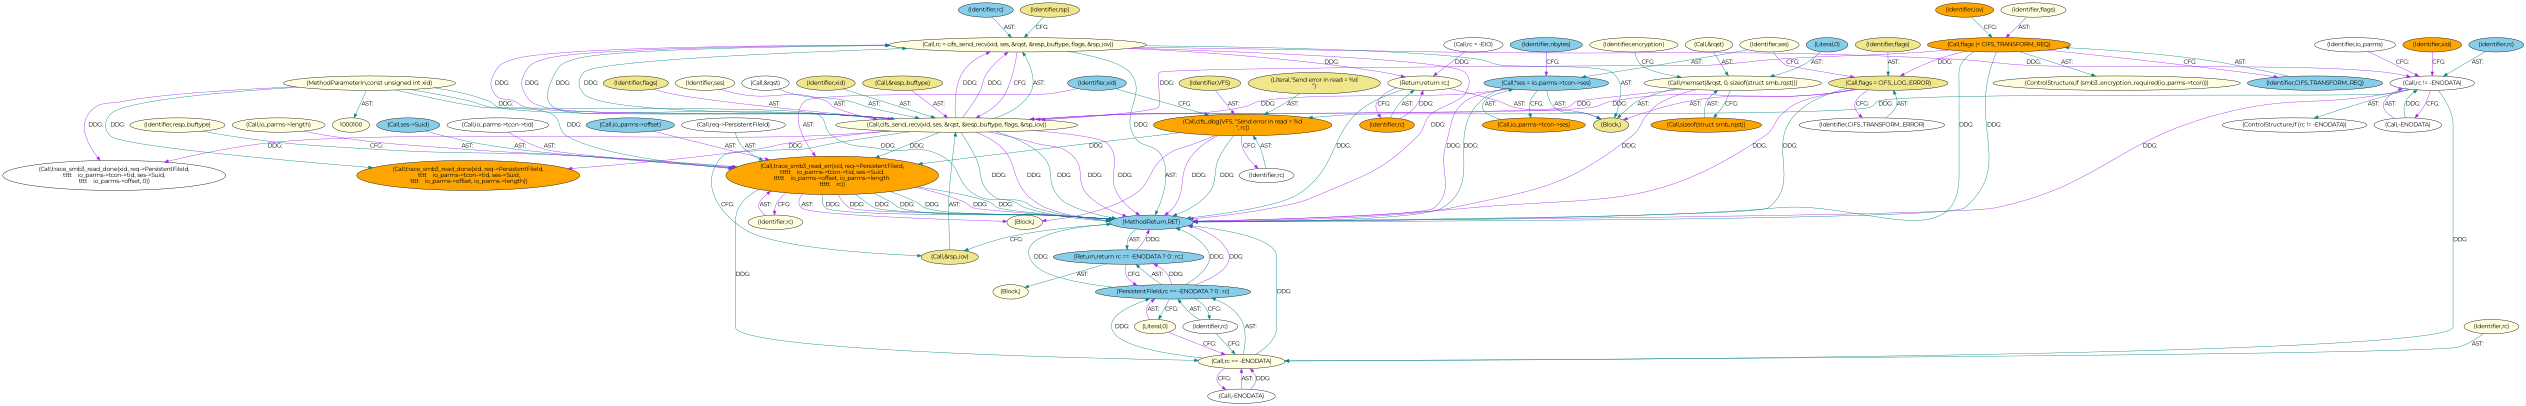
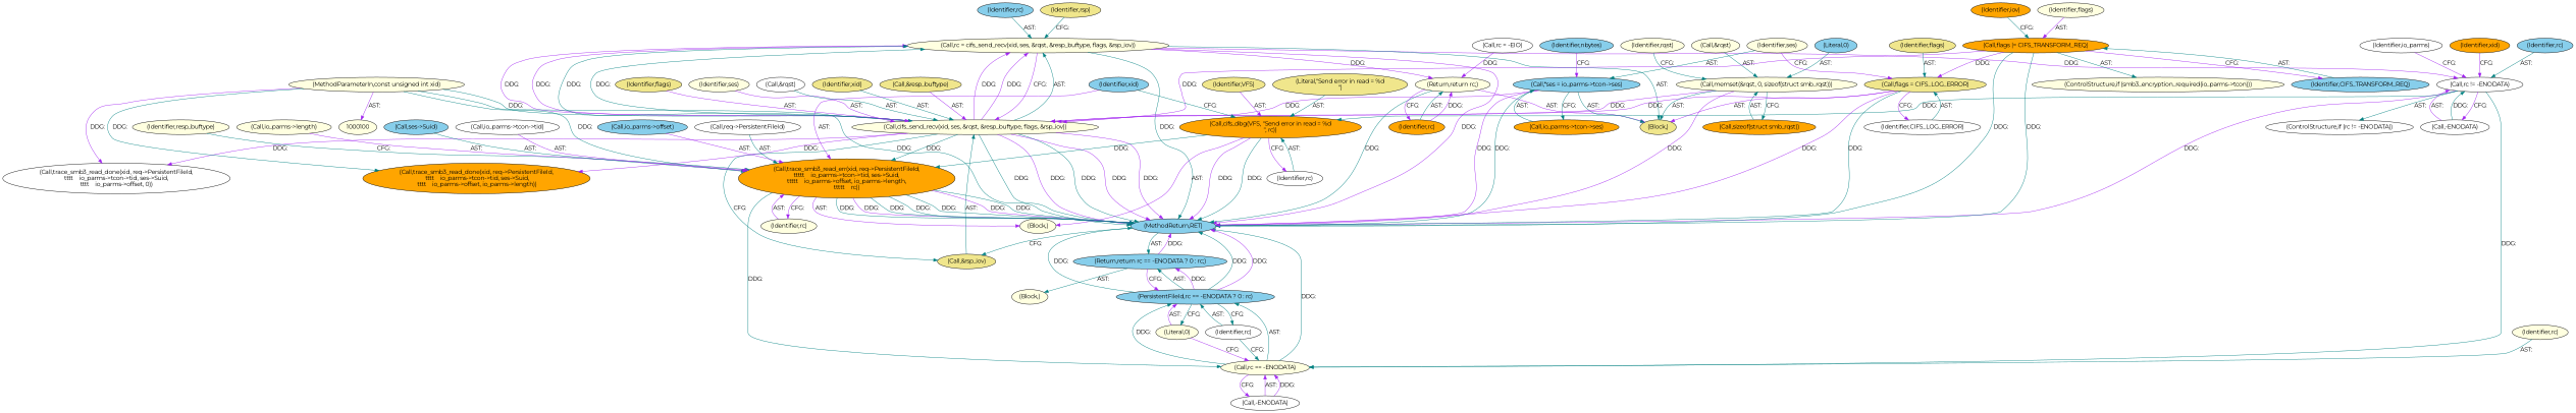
  digraph {
    fontname=Montserrat
    node [fillcolor=lightyellow fontname=Montserrat style=filled]
    edge [color=teal fontname=Montserrat]
    n1 [label="(Call,rc = cifs_send_recv(xid, ses, &rqst, &resp_buftype, flags, &rsp_iov))"]
    n2 [label="(Call,cifs_send_recv(xid, ses, &rqst, &resp_buftype, flags, &rsp_iov))"]
    n3 [fillcolor=white label="(Call,rc != -ENODATA)"]
    n4 [label="(Return,return rc;)"]
    n5 [fillcolor=khaki label="(Block,)"]
    n6 [fillcolor=skyblue label="(MethodReturn,RET)"]
    n7 [fillcolor=orange label="(Call,trace_smb3_read_err(xid, req->PersistentFileId,\n\t\t\t\t\t    io_parms->tcon->tid, ses->Suid,\n\t\t\t\t\t    io_parms->offset, io_parms->length,\n\t\t\t\t\t    rc))"]
    n8 [fillcolor=khaki label="(Call,&rsp_iov)"]
    n9 [fillcolor=white label="(Call,trace_smb3_read_done(xid, req->PersistentFileId,\n\t\t\t\t    io_parms->tcon->tid, ses->Suid,\n\t\t\t\t    io_parms->offset, 0))"]
    n10 [fillcolor=orange label="(Call,trace_smb3_read_done(xid, req->PersistentFileId,\n \t\t\t\t    io_parms->tcon->tid, ses->Suid,\n \t\t\t\t    io_parms->offset, io_parms->length))"]
    n11 [fillcolor=orange label="(Call,cifs_dbg(VFS, \"Send error in read = %d\n\", rc))"]
    n12 [label="(Call,rc == -ENODATA)"]
    n13 [fillcolor=white label="(ControlStructure,if (rc != -ENODATA))"]
    n14 [fillcolor=white label="(Call,-ENODATA)"]
    n15 [fillcolor=orange label="(Identifier,rc)"]
    n16 [fillcolor=skyblue label="(Return,return rc == -ENODATA ? 0 : rc;)"]
    n17 [label="(Block,)"]
    n18 [label="(Identifier,rc)"]
    n19 [label="(MethodParameterIn,const unsigned int xid)"]
    1000100
    n21 [fillcolor=skyblue label="(Call,*ses = io_parms->tcon->ses)"]
    n22 [fillcolor=orange label="(Call,io_parms->tcon->ses)"]
    n23 [label="(Call,memset(&rqst, 0, sizeof(struct smb_rqst)))"]
    n24 [fillcolor=orange label="(Call,sizeof(struct smb_rqst))"]
    n25 [fillcolor=orange label="(Call,flags |= CIFS_TRANSFORM_REQ)"]
    n26 [label="(ControlStructure,if (smb3_encryption_required(io_parms->tcon)))"]
    n27 [fillcolor=skyblue label="(Identifier,CIFS_TRANSFORM_REQ)"]
    n28 [fillcolor=khaki label="(Call,flags = CIFS_LOG_ERROR)"]
-   n29 [fillcolor=white label="(Identifier,CIFS_TRANSFORM_ERROR)"]
+   n29 [fillcolor=white label="(Identifier,CIFS_LOG_ERROR)"]
    n30 [fillcolor=white label="(Identifier,rc)"]
    n31 [fillcolor=skyblue label="(PersistentFileId,rc == -ENODATA ? 0 : rc)"]
    n32 [fillcolor=white label="(Call,-ENODATA)"]
    n33 [label="(Literal,0)"]
    n34 [fillcolor=white label="(Identifier,rc)"]
    n35 [label="(Block,)"]
    n36 [fillcolor=skyblue label="(Identifier,rc)"]
    n37 [label="(Call,&rqst)"]
    n38 [label="(Identifier,resp_buftype)"]
    n39 [fillcolor=skyblue label="(Identifier,nbytes)"]
    n40 [fillcolor=khaki label="(Identifier,rsp)"]
    n41 [fillcolor=khaki label="(Identifier,VFS)"]
    n42 [label="(Call,io_parms->length)"]
    n43 [fillcolor=white label="(Call,rc = -EIO)"]
    n44 [fillcolor=khaki label="(Identifier,flags)"]
    n45 [label="(Identifier,ses)"]
    n46 [fillcolor=orange label="(Identifier,iov)"]
    n47 [fillcolor=skyblue label="(Call,ses->Suid)"]
    n48 [fillcolor=white label="(Call,&rqst)"]
    n49 [fillcolor=khaki label="(Identifier,xid)"]
    n50 [label="(Identifier,rc)"]
    n51 [fillcolor=white label="(Call,io_parms->tcon->tid)"]
    n52 [fillcolor=white label="(Call,req->PersistentFileId)"]
    n53 [fillcolor=skyblue label="(Literal,0)"]
    n54 [fillcolor=skyblue label="(Identifier,xid)"]
    n55 [fillcolor=skyblue label="(Identifier,rc)"]
    n56 [fillcolor=khaki label="(Literal,\"Send error in read = %d\n\")"]
    n57 [fillcolor=skyblue label="(Call,io_parms->offset)"]
    n58 [fillcolor=white label="(Identifier,io_parms)"]
-   n59 [label="(Identifier,encryption)"]
+   n59 [label="(Identifier,rqst)"]
    n60 [label="(Identifier,flags)"]
    n61 [fillcolor=khaki label="(Call,&resp_buftype)"]
    n62 [fillcolor=khaki label="(Identifier,flags)"]
    n63 [fillcolor=orange label="(Identifier,xid)"]
    n64 [label="(Identifier,ses)"]
    n1 -> n2 [color=purple label="CFG: "]
    n1 -> n3 [color=purple label="DDG: "]
    n1 -> n4 [color=purple label="DDG: "]
    n1 -> n5 [label="AST: "]
    n1 -> n6 [label="DDG: "]
    n1 -> n6 [color=purple label="DDG: "]
    n2 -> n1 [label="AST: "]
    n2 -> n1 [color=purple label="DDG: "]
    n2 -> n1 [color=purple label="DDG: "]
    n2 -> n1 [color=purple label="DDG: "]
    n2 -> n1 [color=purple label="DDG: "]
    n2 -> n1 [label="DDG: "]
    n2 -> n1 [label="DDG: "]
    n2 -> n6 [color=purple label="DDG: "]
    n2 -> n6 [label="DDG: "]
    n2 -> n6 [color=purple label="DDG: "]
    n2 -> n6 [color=purple label="DDG: "]
    n2 -> n6 [label="DDG: "]
    n2 -> n7 [label="DDG: "]
    n2 -> n8 [label="CFG: "]
    n2 -> n9 [color=purple label="DDG: "]
    n2 -> n10 [color=purple label="DDG: "]
    n3 -> n6 [color=purple label="DDG: "]
    n3 -> n11 [label="DDG: "]
    n3 -> n12 [label="DDG: "]
    n3 -> n13 [label="AST: "]
    n3 -> n14 [color=purple label="CFG: "]
    n4 -> n5 [color=purple label="AST: "]
    n4 -> n6 [label="DDG: "]
    n4 -> n15 [color=purple label="CFG: "]
    n6 -> n8 [label="CFG: "]
    n6 -> n16 [label="AST: "]
    n7 -> n6 [color=purple label="DDG: "]
    n7 -> n6 [label="DDG: "]
    n7 -> n6 [label="DDG: "]
    n7 -> n6 [label="DDG: "]
    n7 -> n6 [color=purple label="DDG: "]
    n7 -> n6 [label="DDG: "]
    n7 -> n6 [label="DDG: "]
    n7 -> n12 [label="DDG: "]
    n7 -> n17 [color=purple label="AST: "]
    n7 -> n18 [color=purple label="CFG: "]
    n8 -> n2 [label="AST: "]
    n11 -> n6 [color=purple label="DDG: "]
    n11 -> n6 [label="DDG: "]
    n11 -> n7 [label="DDG: "]
    n11 -> n17 [color=purple label="AST: "]
    n11 -> n30 [color=purple label="CFG: "]
    n12 -> n6 [label="DDG: "]
    n12 -> n31 [label="AST: "]
    n12 -> n31 [label="DDG: "]
    n12 -> n32 [color=purple label="CFG: "]
    n14 -> n3 [color=purple label="AST: "]
    n14 -> n3 [label="DDG: "]
    n15 -> n4 [label="AST: "]
    n15 -> n4 [color=purple label="DDG: "]
    n16 -> n6 [color=purple label="DDG: "]
    n16 -> n31 [color=purple label="CFG: "]
    n16 -> n35 [label="AST: "]
    n18 -> n7 [color=purple label="AST: "]
    n19 -> n2 [label="DDG: "]
    n19 -> n6 [label="DDG: "]
    n19 -> n7 [label="DDG: "]
    n19 -> n9 [color=purple label="DDG: "]
    n19 -> n10 [label="DDG: "]
-   n19 -> 1000100 [label="AST: "]
+   n19 -> 1000100 [color=purple label="AST: "]
    n21 -> n2 [color=purple label="DDG: "]
    n21 -> n5 [label="AST: "]
    n21 -> n6 [color=purple label="DDG: "]
    n21 -> n6 [label="DDG: "]
    n21 -> n22 [label="CFG: "]
    n22 -> n21 [label="AST: "]
    n23 -> n2 [color=purple label="DDG: "]
    n23 -> n5 [label="AST: "]
    n23 -> n6 [color=purple label="DDG: "]
    n23 -> n24 [label="CFG: "]
    n24 -> n23 [label="AST: "]
    n25 -> n2 [color=purple label="DDG: "]
    n25 -> n6 [label="DDG: "]
    n25 -> n6 [label="DDG: "]
    n25 -> n26 [label="AST: "]
    n25 -> n27 [color=purple label="CFG: "]
    n25 -> n28 [color=purple label="DDG: "]
    n27 -> n25 [label="AST: "]
    n28 -> n2 [color=purple label="DDG: "]
    n28 -> n5 [color=purple label="AST: "]
    n28 -> n6 [label="DDG: "]
    n28 -> n6 [color=purple label="DDG: "]
    n28 -> n29 [color=purple label="CFG: "]
    n29 -> n28 [label="AST: "]
    n30 -> n11 [label="AST: "]
    n31 -> n6 [label="DDG: "]
    n31 -> n6 [color=purple label="DDG: "]
    n31 -> n6 [label="DDG: "]
    n31 -> n16 [label="AST: "]
    n31 -> n16 [color=purple label="DDG: "]
    n31 -> n33 [label="CFG: "]
    n31 -> n34 [label="CFG: "]
    n32 -> n12 [color=purple label="AST: "]
    n32 -> n12 [color=purple label="DDG: "]
    n33 -> n12 [color=purple label="CFG: "]
    n33 -> n31 [color=purple label="AST: "]
    n34 -> n12 [label="CFG: "]
    n34 -> n31 [label="AST: "]
    n36 -> n1 [label="AST: "]
    n37 -> n23 [label="AST: "]
    n38 -> n7 [label="CFG: "]
    n39 -> n21 [color=purple label="CFG: "]
    n40 -> n1 [label="CFG: "]
    n41 -> n11 [color=purple label="AST: "]
    n42 -> n7 [color=purple label="AST: "]
    n43 -> n4 [color=purple label="DDG: "]
    n44 -> n2 [color=purple label="AST: "]
    n45 -> n2 [color=purple label="AST: "]
    n46 -> n25 [label="CFG: "]
    n47 -> n7 [label="AST: "]
    n48 -> n2 [label="AST: "]
    n49 -> n2 [label="AST: "]
    n50 -> n12 [label="AST: "]
    n51 -> n7 [color=purple label="AST: "]
    n52 -> n7 [label="AST: "]
    n53 -> n23 [label="AST: "]
    n54 -> n7 [color=purple label="AST: "]
    n54 -> n11 [label="CFG: "]
    n55 -> n3 [label="AST: "]
    n56 -> n11 [label="AST: "]
    n57 -> n7 [color=purple label="AST: "]
    n58 -> n3 [color=purple label="CFG: "]
    n59 -> n23 [label="CFG: "]
    n60 -> n25 [color=purple label="AST: "]
    n61 -> n2 [color=purple label="AST: "]
    n62 -> n28 [label="AST: "]
    n63 -> n3 [color=purple label="CFG: "]
    n64 -> n21 [label="AST: "]
    n64 -> n28 [color=purple label="CFG: "]
  }
